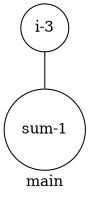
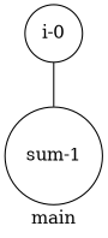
  graph {
    label=main
    node [fillcolor=White shape=circle style=filled]
-   n1 [label="i-3"]
+   n1 [label="i-0"]
    n2 [label="sum-1"]
    n1 -- n2
  }
